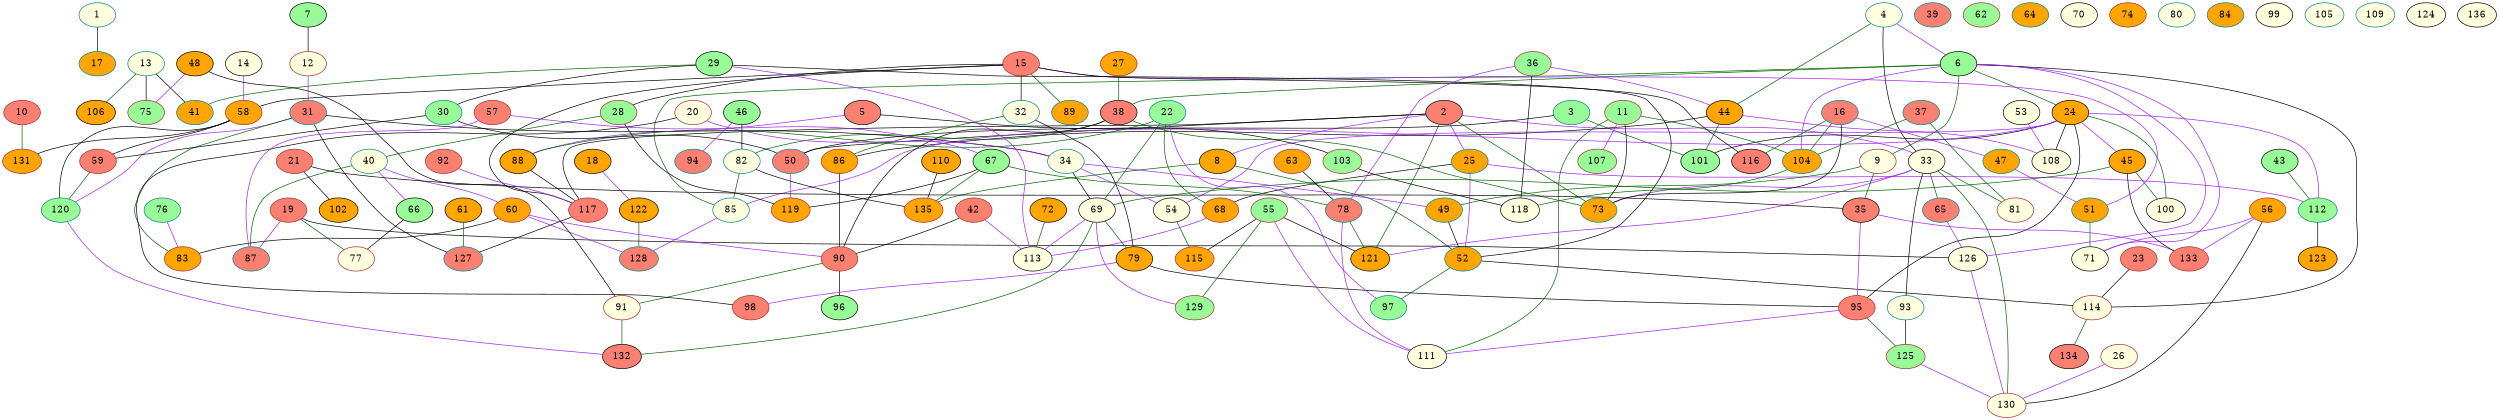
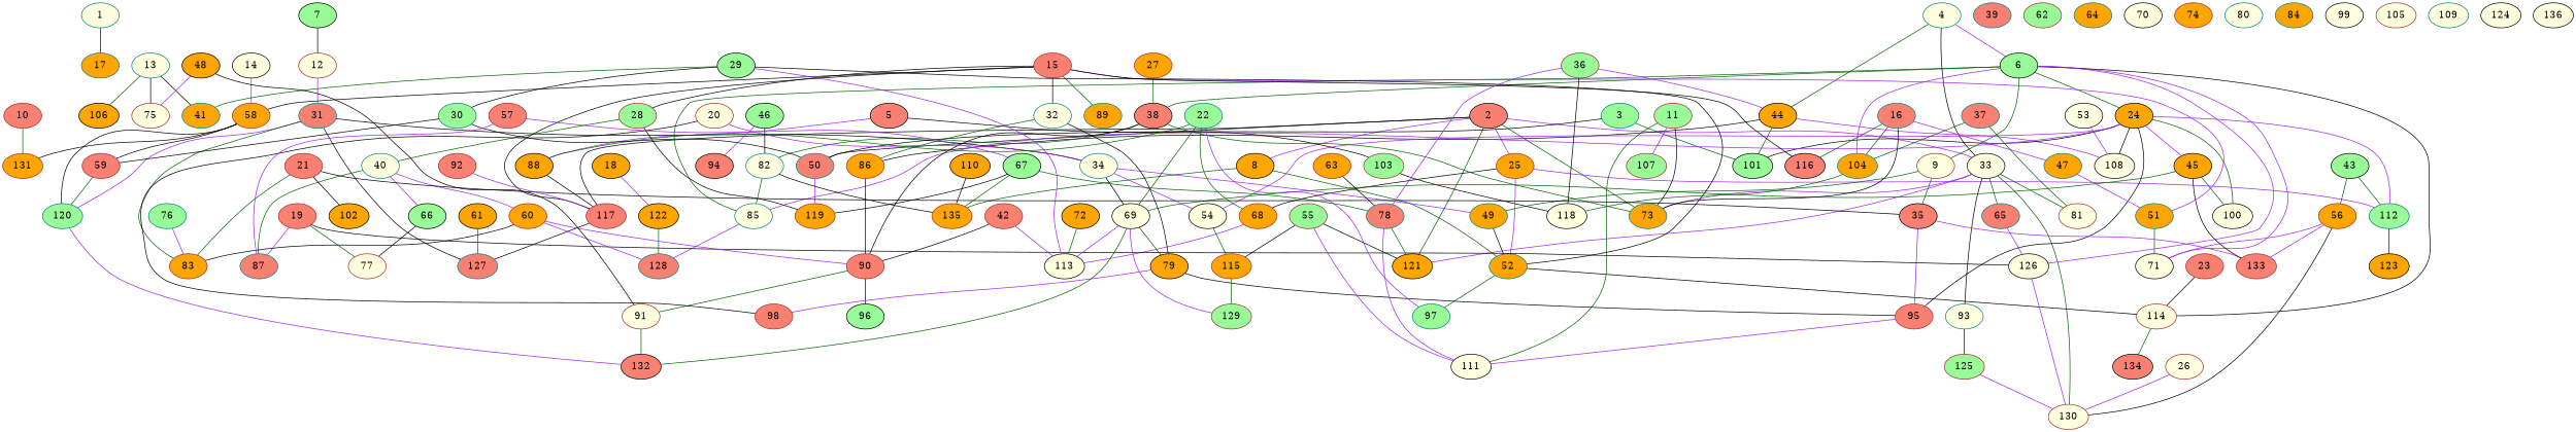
  graph {
    fontname="DejaVu Serif"
    node [color=black fillcolor=orange fontname="DejaVu Serif" style=filled]
    edge [color=black fontname="DejaVu Serif"]
    1 [color=teal fillcolor=lightyellow]
    17 [color=teal]
    2 [fillcolor=salmon]
    8
-   25 [color=teal]
+   25 [color=brown]
    33 [fillcolor=lightyellow]
    50 [color=teal fillcolor=salmon]
    73 [color=teal]
    117 [color=brown fillcolor=salmon]
    121
    52 [color=teal]
    135 [color=brown]
    68 [color=brown]
    112 [color=teal fillcolor=palegreen]
    130 [color=brown fillcolor=lightyellow]
    65 [color=teal fillcolor=salmon]
    81 [color=brown fillcolor=lightyellow]
    93 [color=teal fillcolor=lightyellow]
    119 [color=brown]
    127 [color=teal fillcolor=salmon]
    3 [color=teal fillcolor=palegreen]
    101 [fillcolor=palegreen]
    4 [color=teal fillcolor=lightyellow]
    6 [fillcolor=palegreen]
    44
    9 [color=brown fillcolor=lightyellow]
    24
    38 [fillcolor=salmon]
    71 [fillcolor=lightyellow]
    85 [color=teal fillcolor=lightyellow]
    104 [color=teal]
    114 [color=brown fillcolor=lightyellow]
    126 [fillcolor=lightyellow]
    108 [fillcolor=lightyellow]
    86 [color=brown]
    58 [color=brown]
    131 [color=brown]
    59 [color=brown fillcolor=salmon]
    120 [color=teal fillcolor=palegreen]
    5 [fillcolor=salmon]
    88
    103 [color=brown fillcolor=palegreen]
    118 [fillcolor=lightyellow]
    35 [fillcolor=salmon]
    49 [color=teal]
    45
    54 [fillcolor=lightyellow]
    95 [color=brown fillcolor=salmon]
    100 [fillcolor=lightyellow]
    82 [color=teal fillcolor=lightyellow]
    90 [color=brown fillcolor=salmon]
    128 [color=teal fillcolor=salmon]
    134 [fillcolor=salmon]
    7 [fillcolor=palegreen]
    12 [color=brown fillcolor=lightyellow]
    31 [color=teal fillcolor=salmon]
    97 [color=teal fillcolor=palegreen]
    133 [color=brown fillcolor=salmon]
    10 [color=brown fillcolor=salmon]
    11 [color=brown fillcolor=palegreen]
    107 [color=brown fillcolor=palegreen]
    111 [fillcolor=lightyellow]
    34 [color=teal fillcolor=lightyellow]
    83 [color=brown]
    13 [color=teal fillcolor=lightyellow]
    41 [color=teal]
-   75 [color=brown fillcolor=palegreen]
+   75 [color=brown fillcolor=lightyellow]
    106
    14 [fillcolor=lightyellow]
    15 [color=brown fillcolor=salmon]
    28 [color=brown fillcolor=palegreen]
    32 [color=teal fillcolor=lightyellow]
    51 [color=teal]
    89 [color=teal]
    116 [fillcolor=salmon]
    40 [color=teal fillcolor=lightyellow]
    79
    16 [color=teal fillcolor=salmon]
    47 [color=teal]
    18
    122
    19 [color=brown fillcolor=salmon]
    77 [color=brown fillcolor=lightyellow]
    87 [color=teal fillcolor=salmon]
    20 [color=brown fillcolor=lightyellow]
    98 [color=brown fillcolor=salmon]
    69 [fillcolor=lightyellow]
    21 [color=brown fillcolor=salmon]
    102
    22 [color=teal fillcolor=palegreen]
    113 [fillcolor=lightyellow]
    129 [color=brown fillcolor=palegreen]
    132 [fillcolor=salmon]
    23 [color=brown fillcolor=salmon]
    115 [color=brown]
    125 [color=brown fillcolor=palegreen]
    123
    26 [color=brown fillcolor=lightyellow]
    27 [color=brown]
    60 [color=brown]
    66 [fillcolor=palegreen]
    29 [fillcolor=palegreen]
    30 [color=teal fillcolor=palegreen]
    36 [color=brown fillcolor=palegreen]
    78 [color=teal fillcolor=salmon]
    37 [color=teal fillcolor=salmon]
    91 [color=brown fillcolor=lightyellow]
    96 [fillcolor=palegreen]
    39 [color=teal fillcolor=salmon]
    42 [color=brown fillcolor=salmon]
    43 [fillcolor=palegreen]
    56 [color=brown]
    46 [fillcolor=palegreen]
-   94 [color=teal fillcolor=salmon]
+   94 [fillcolor=salmon]
    48
    53 [fillcolor=lightyellow]
    55 [color=brown fillcolor=palegreen]
    57 [color=brown fillcolor=salmon]
    67 [fillcolor=palegreen]
    61
    62 [color=brown fillcolor=palegreen]
    63 [color=brown]
    64 [color=teal]
    70 [fillcolor=lightyellow]
    72
    74 [color=brown]
    76 [color=teal fillcolor=palegreen]
    80 [color=teal fillcolor=lightyellow]
    84 [color=teal]
    92 [color=brown fillcolor=salmon]
    99 [fillcolor=lightyellow]
-   105 [color=teal fillcolor=lightyellow]
+   105 [color=brown fillcolor=lightyellow]
    109 [color=teal fillcolor=lightyellow]
    110
    124 [fillcolor=lightyellow]
    136 [fillcolor=lightyellow]
    1 -- 17
    2 -- 8 [color=purple]
    2 -- 25 [color=purple]
    2 -- 33 [color=purple]
    2 -- 50
    2 -- 73 [color=darkgreen]
    2 -- 117
    2 -- 121 [color=darkgreen]
    8 -- 52 [color=darkgreen]
    8 -- 135 [color=darkgreen]
    25 -- 52 [color=purple]
    25 -- 68
    25 -- 112 [color=purple]
    33 -- 73 [color=purple]
    33 -- 121 [color=purple]
    33 -- 130 [color=darkgreen]
    33 -- 65 [color=darkgreen]
    33 -- 81 [color=darkgreen]
    33 -- 93
    50 -- 119 [color=purple]
    117 -- 127
    52 -- 114
    52 -- 97 [color=darkgreen]
    68 -- 113 [color=purple]
    112 -- 123
    65 -- 126 [color=purple]
    93 -- 125
    3 -- 50
    3 -- 101 [color=darkgreen]
    4 -- 33
    4 -- 6 [color=purple]
    4 -- 44 [color=darkgreen]
    6 -- 9 [color=darkgreen]
    6 -- 24 [color=darkgreen]
    6 -- 38 [color=darkgreen]
    6 -- 71 [color=purple]
    6 -- 85 [color=darkgreen]
    6 -- 104 [color=purple]
    6 -- 114
    6 -- 126 [color=purple]
    44 -- 101 [color=darkgreen]
    44 -- 108 [color=purple]
    44 -- 86
    9 -- 35 [color=darkgreen]
    9 -- 49 [color=darkgreen]
    24 -- 112 [color=purple]
    24 -- 101
    24 -- 85 [color=purple]
    24 -- 108
    24 -- 45 [color=purple]
    24 -- 54 [color=purple]
    24 -- 95
    24 -- 100 [color=darkgreen]
    38 -- 73 [color=darkgreen]
    38 -- 82 [color=darkgreen]
    38 -- 90
    85 -- 128 [color=purple]
    104 -- 118 [color=darkgreen]
    114 -- 134 [color=darkgreen]
    126 -- 130 [color=purple]
    86 -- 90
    58 -- 131
    58 -- 59
    58 -- 120
    59 -- 120 [color=darkgreen]
    120 -- 132 [color=purple]
    5 -- 88 [color=purple]
    5 -- 103
    88 -- 117
    103 -- 118
    35 -- 95 [color=purple]
    35 -- 133 [color=purple]
    49 -- 52
    45 -- 100 [color=darkgreen]
    45 -- 133
    45 -- 69 [color=darkgreen]
    54 -- 115 [color=darkgreen]
    95 -- 111 [color=purple]
-   95 -- 125 [color=darkgreen]
    82 -- 135
    82 -- 85 [color=darkgreen]
    90 -- 91 [color=darkgreen]
    90 -- 96
    7 -- 12
    12 -- 31 [color=purple]
    31 -- 127
    31 -- 120 [color=purple]
    31 -- 34
    31 -- 83 [color=darkgreen]
    10 -- 131 [color=darkgreen]
    11 -- 73
-   11 -- 104 [color=darkgreen]
    11 -- 107 [color=purple]
    11 -- 111 [color=darkgreen]
    34 -- 49 [color=purple]
    34 -- 54 [color=purple]
    34 -- 69
    13 -- 41
    13 -- 75
    13 -- 106 [color=darkgreen]
    14 -- 58 [color=purple]
    15 -- 117
    15 -- 58
    15 -- 28
    15 -- 32
    15 -- 51 [color=purple]
    15 -- 89 [color=darkgreen]
    15 -- 116
    28 -- 119
    28 -- 40 [color=darkgreen]
    32 -- 86 [color=darkgreen]
    32 -- 79
    51 -- 71 [color=darkgreen]
    40 -- 87 [color=darkgreen]
    40 -- 60 [color=purple]
    40 -- 66 [color=purple]
    79 -- 95
    79 -- 98 [color=purple]
    16 -- 73
    16 -- 104 [color=darkgreen]
    16 -- 116 [color=darkgreen]
    16 -- 47 [color=purple]
    47 -- 51 [color=purple]
    18 -- 122 [color=purple]
    122 -- 128 [color=darkgreen]
    19 -- 126
    19 -- 77 [color=darkgreen]
    19 -- 87 [color=purple]
    20 -- 34 [color=purple]
    20 -- 98
    69 -- 79 [color=darkgreen]
    69 -- 113 [color=purple]
    69 -- 129 [color=purple]
    69 -- 132 [color=darkgreen]
    21 -- 35
+   21 -- 83 [color=darkgreen]
    21 -- 102
    22 -- 68 [color=darkgreen]
    22 -- 88 [color=darkgreen]
    22 -- 97 [color=purple]
    22 -- 69 [color=darkgreen]
    23 -- 114
-   55 -- 129 [color=darkgreen]
+   115 -- 129 [color=darkgreen]
    125 -- 130 [color=purple]
    26 -- 130 [color=purple]
    27 -- 38 [color=darkgreen]
    60 -- 90 [color=purple]
    60 -- 128 [color=purple]
    60 -- 83
    66 -- 77
    29 -- 52
    29 -- 41 [color=darkgreen]
    29 -- 113 [color=purple]
    29 -- 30
    30 -- 50
    30 -- 59
    36 -- 44 [color=purple]
    36 -- 118
    36 -- 78 [color=purple]
    78 -- 121 [color=darkgreen]
    78 -- 111 [color=purple]
    37 -- 81 [color=darkgreen]
    37 -- 104 [color=darkgreen]
    91 -- 132 [color=darkgreen]
    42 -- 90
    42 -- 113 [color=purple]
    43 -- 112 [color=darkgreen]
+   43 -- 56 [color=darkgreen]
    56 -- 130
    56 -- 71 [color=purple]
    56 -- 133 [color=purple]
    46 -- 82
    46 -- 94 [color=purple]
    48 -- 75 [color=purple]
    48 -- 91
    53 -- 108 [color=purple]
    55 -- 121
    55 -- 111 [color=purple]
    55 -- 115
    57 -- 87 [color=purple]
    57 -- 67 [color=purple]
    67 -- 135 [color=darkgreen]
    67 -- 119
    67 -- 78 [color=darkgreen]
    61 -- 127 [color=darkgreen]
    63 -- 78
    72 -- 113 [color=darkgreen]
    76 -- 83 [color=purple]
    92 -- 117 [color=purple]
    110 -- 135
  }
